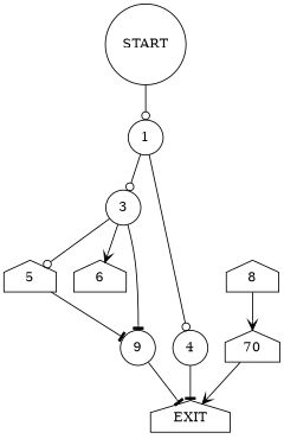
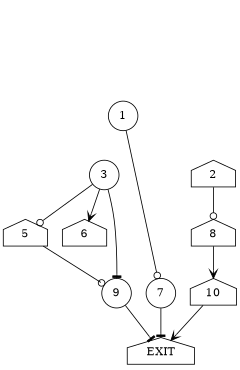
  digraph {
    node [shape=house]
    edge [arrowhead=odot]
-   n1 [label=START shape=circle]
    1 [shape=circle]
    3 [shape=circle]
-   4 [shape=circle]
+   4 [shape=circle label=7]
    n5 [label=EXIT]
+   2
    8
    5
    6
    9 [shape=circle]
-   10 [label=70]
-   n1 -> 1
-   1 -> 3
+   10
    1 -> 4
    3 -> 5
    3 -> 6 [arrowhead=vee]
    3 -> 9 [arrowhead=tee]
    4 -> n5 [arrowhead=tee]
+   2 -> 8
    8 -> 10 [arrowhead=vee]
-   5 -> 9 [arrowhead=tee]
+   5 -> 9
    9 -> n5 [arrowhead=tee]
    10 -> n5 [arrowhead=vee]
  }
